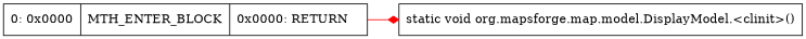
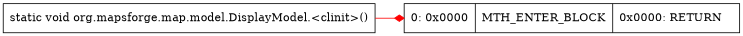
  digraph {
    rankdir=LR
    node [shape=record]
    n1 [label="{0\:\ 0x0000|MTH_ENTER_BLOCK\l|0x0000: RETURN   \l}"]
    n2 [label="{static void org.mapsforge.map.model.DisplayModel.\<clinit\>() }"]
-   n1 -> n2 [color=red arrowhead=diamond]
+   n2 -> n1 [color=red arrowhead=diamond]
  }
